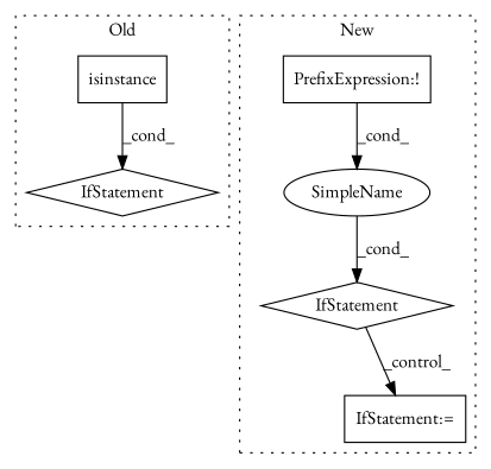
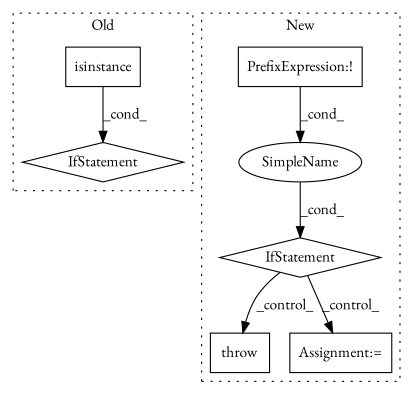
  digraph {
    fontname="EB Garamond"
    node [a=25 fontname="EB Garamond" l="4,2" shape=box]
    edge [fontname="EB Garamond"]
    n1 [a=32 l="11,1" label=isinstance s="1201,1229"]
    n2 [label=IfStatement s="1197,1230" shape=diamond]
+   n3 [a=53 l=6 label=throw s=1776]
    n4 [label=IfStatement s="1726,1766" shape=diamond]
    n5 [a=42 label=SimpleName shape=ellipse l=""]
-   n6 [a=7 l=1 label="IfStatement:=" s=2037]
+   n6 [a=7 l=1 label="Assignment:=" s=2037]
    n7 [a=38 l=1 label="PrefixExpression:!" s=1751]
    subgraph cluster_1 {
      label=Old
      style=dotted
      n1
      n2
    }
    subgraph cluster_2 {
      label=New
      style=dotted
+     n3
      n4
      n5
      n6
      n7
    }
    n1 -> n2 [label=_cond_]
+   n4 -> n3 [label=_control_]
    n4 -> n6 [label=_control_]
    n5 -> n4 [label=_cond_]
    n7 -> n5 [label=_cond_]
  }
